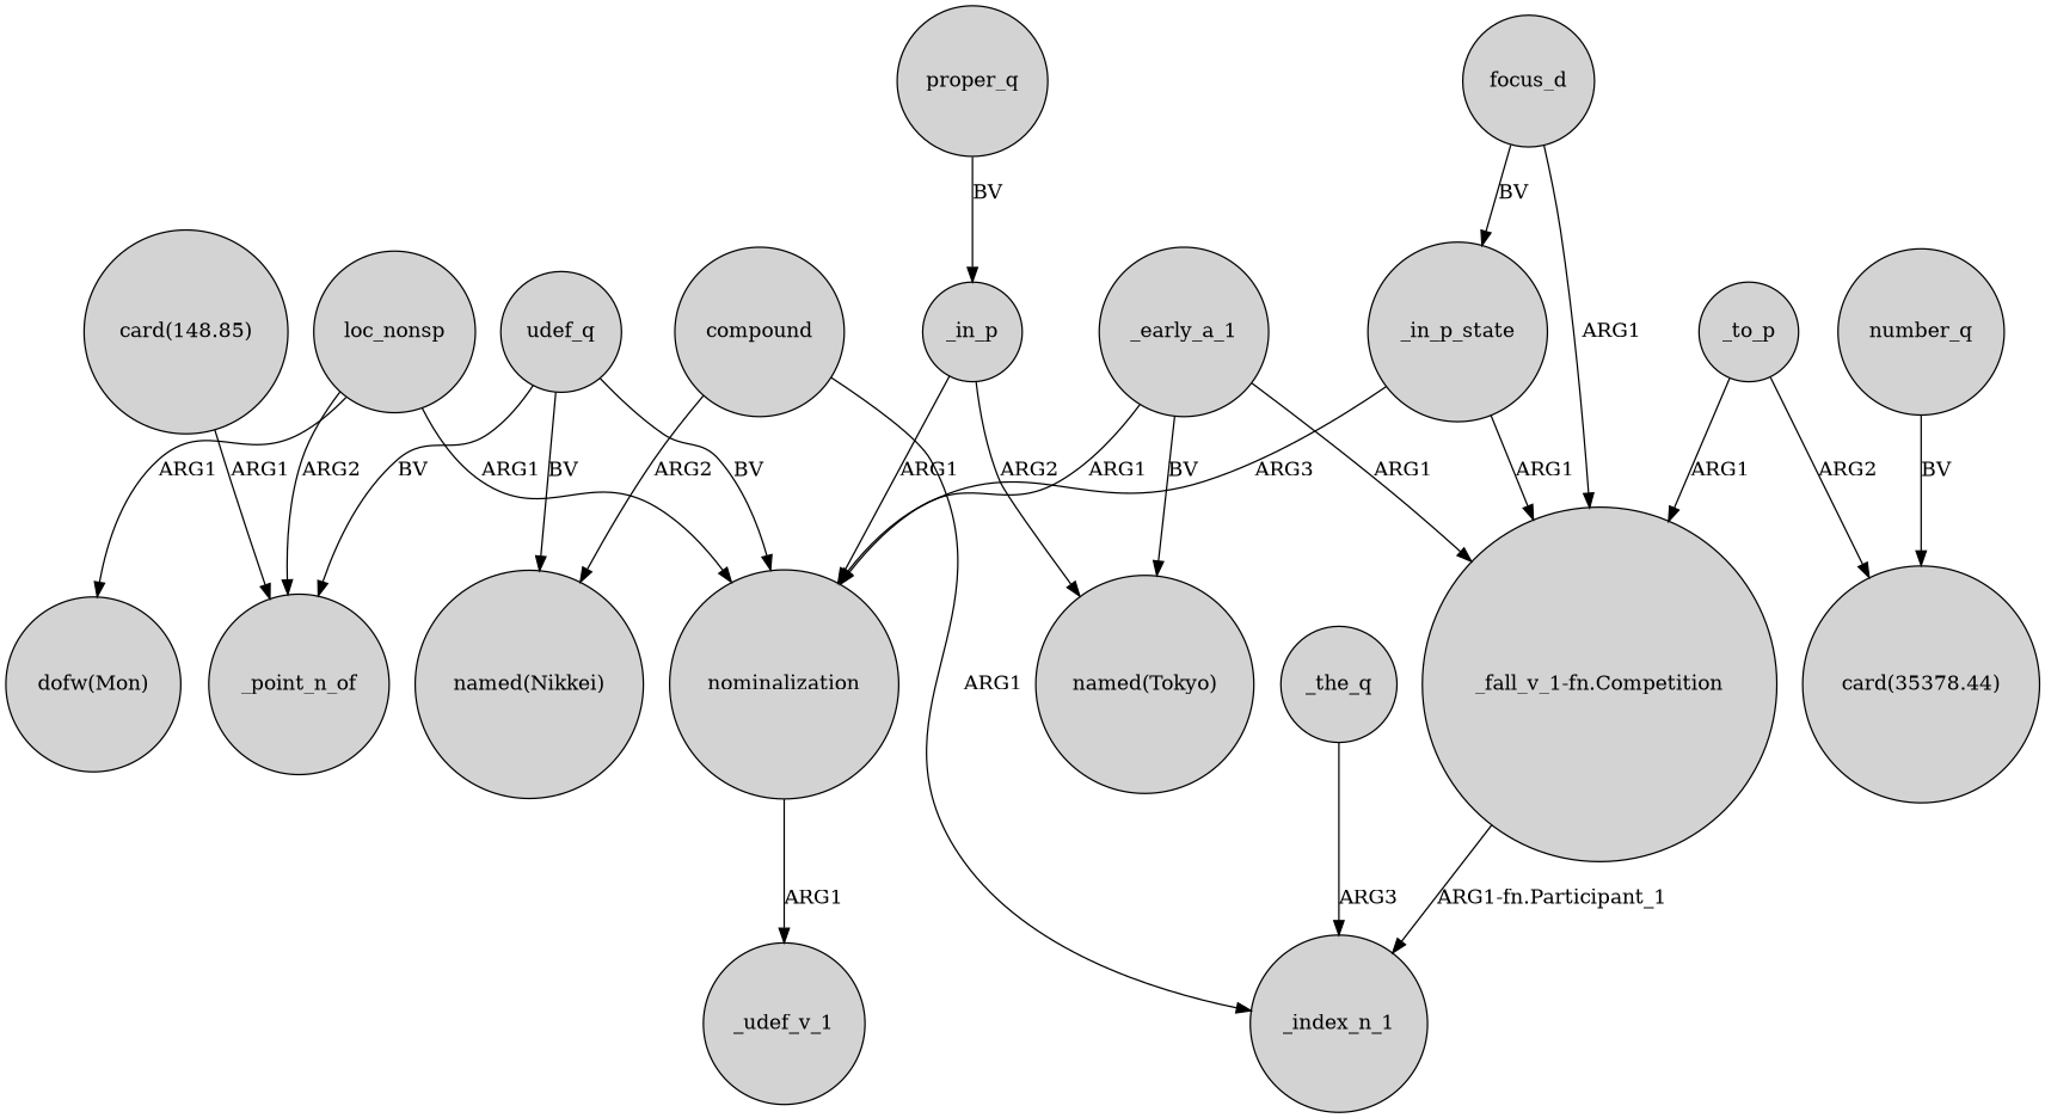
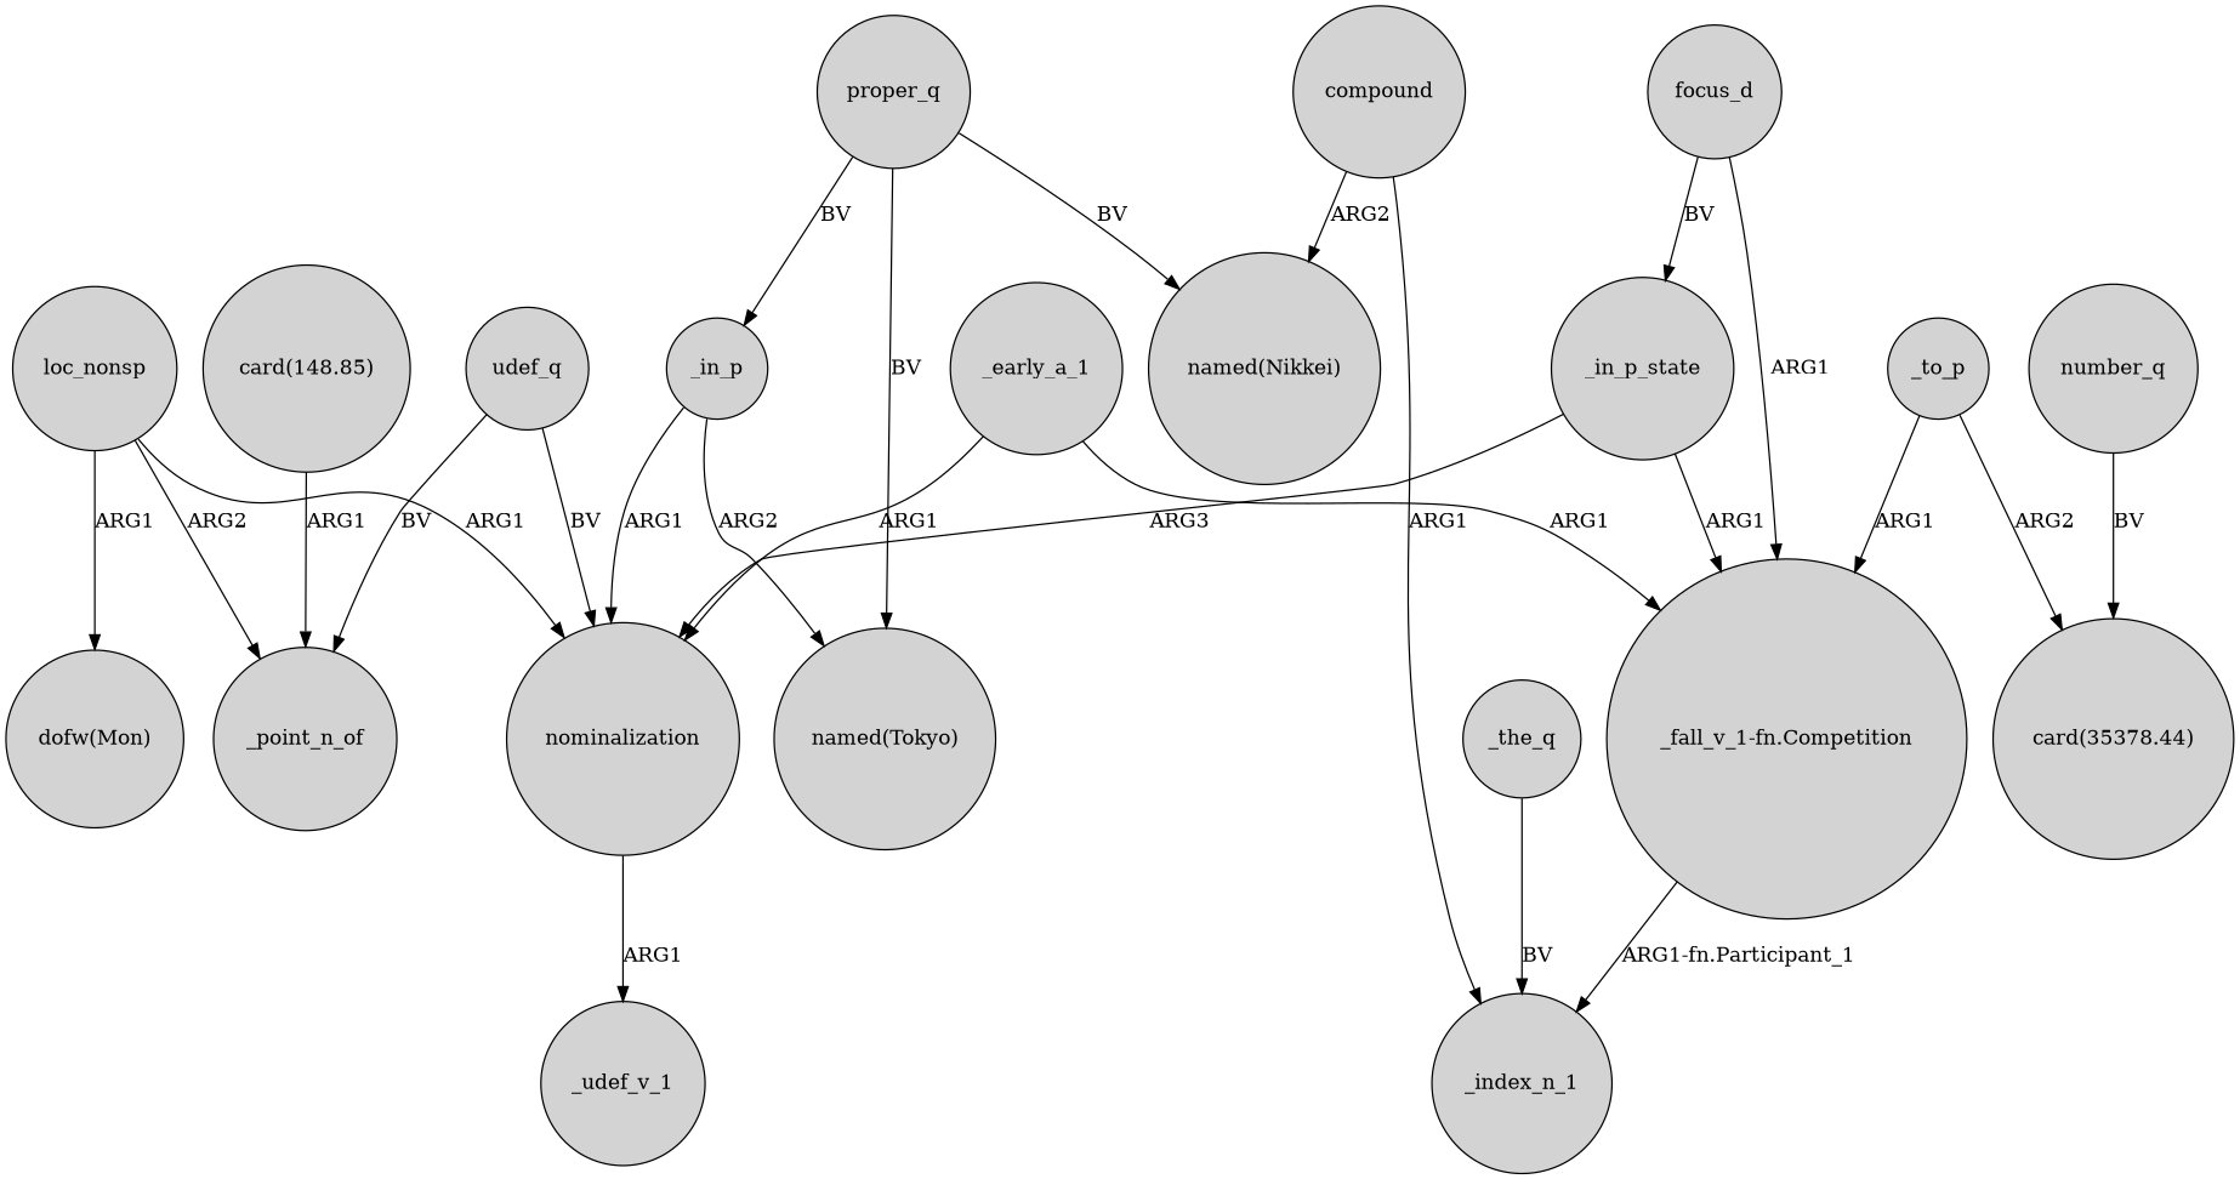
  digraph {
    node [shape=circle style=filled]
    _in_p_state
    nominalization
    "_fall_v_1-fn.Competition"
    n4 [label=_udef_v_1]
    _index_n_1
    focus_d
    _to_p
    "card(35378.44)"
    loc_nonsp
    "dofw(Mon)"
    _point_n_of
    udef_q
    proper_q
    "named(Tokyo)"
    "named(Nikkei)"
    _in_p
    _early_a_1
    _the_q
    "card(148.85)"
    compound
    number_q
    _in_p_state -> nominalization [label=ARG3]
    _in_p_state -> "_fall_v_1-fn.Competition" [label=ARG1]
    nominalization -> n4 [label=ARG1]
    "_fall_v_1-fn.Competition" -> _index_n_1 [label="ARG1-fn.Participant_1"]
    focus_d -> _in_p_state [label=BV]
    focus_d -> "_fall_v_1-fn.Competition" [label=ARG1]
    _to_p -> "_fall_v_1-fn.Competition" [label=ARG1]
    _to_p -> "card(35378.44)" [label=ARG2]
    loc_nonsp -> nominalization [label=ARG1]
    loc_nonsp -> "dofw(Mon)" [label=ARG1]
    loc_nonsp -> _point_n_of [label=ARG2]
    udef_q -> nominalization [label=BV]
    udef_q -> _point_n_of [label=BV]
-   _early_a_1 -> "named(Tokyo)" [label=BV]
-   udef_q -> "named(Nikkei)" [label=BV]
+   proper_q -> "named(Tokyo)" [label=BV]
+   proper_q -> "named(Nikkei)" [label=BV]
    proper_q -> _in_p [label=BV]
    _in_p -> nominalization [label=ARG1]
    _in_p -> "named(Tokyo)" [label=ARG2]
    _early_a_1 -> nominalization [label=ARG1]
    _early_a_1 -> "_fall_v_1-fn.Competition" [label=ARG1]
-   _the_q -> _index_n_1 [label=ARG3]
+   _the_q -> _index_n_1 [label=BV]
    "card(148.85)" -> _point_n_of [label=ARG1]
    compound -> _index_n_1 [label=ARG1]
    compound -> "named(Nikkei)" [label=ARG2]
    number_q -> "card(35378.44)" [label=BV]
  }
